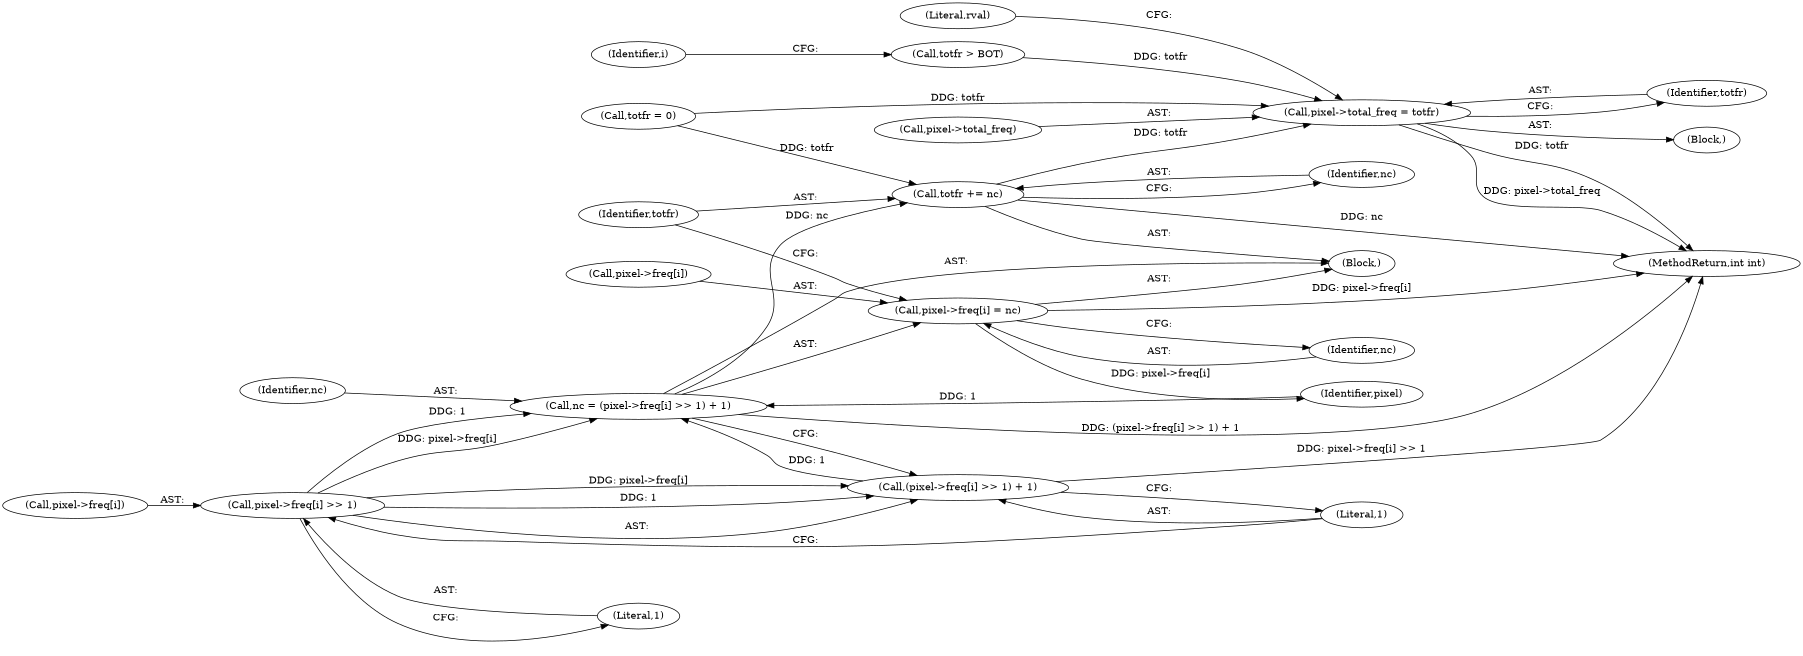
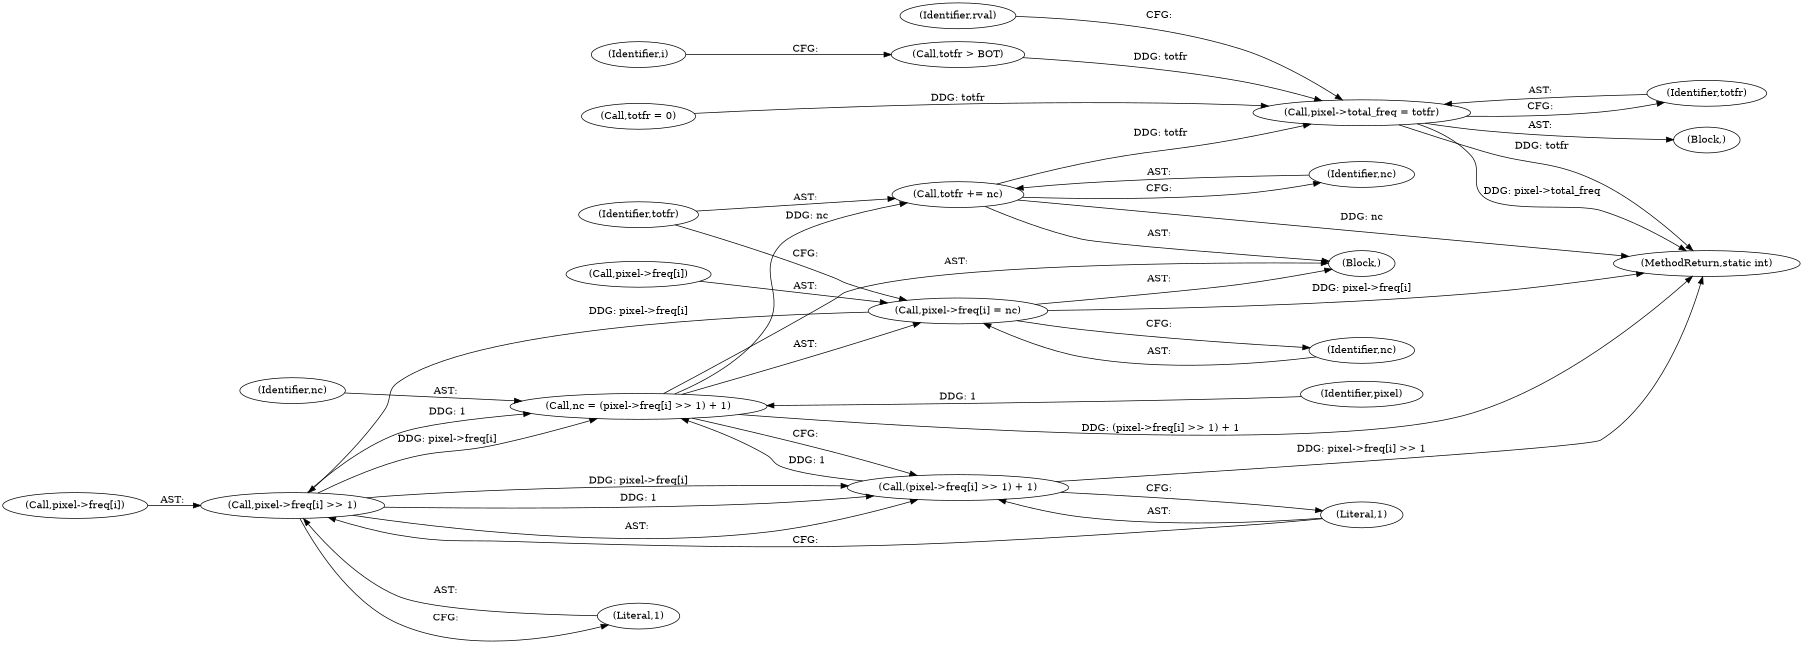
  digraph {
    rankdir=LR
    n1 [label="(Call,pixel->freq[i] >> 1)"]
    n2 [label="(Call,nc = (pixel->freq[i] >> 1) + 1)"]
    n3 [label="(Call,(pixel->freq[i] >> 1) + 1)"]
    n4 [label="(Literal,1)"]
    n5 [label="(Call,pixel->freq[i] = nc)"]
-   n6 [label="(MethodReturn,int int)"]
+   n6 [label="(MethodReturn,static int)"]
    n7 [label="(Block,)"]
    n8 [label="(Call,totfr += nc)"]
    n9 [label="(Literal,1)"]
    n10 [label="(Identifier,nc)"]
    n11 [label="(Call,pixel->total_freq = totfr)"]
    n12 [label="(Identifier,nc)"]
    n13 [label="(Identifier,totfr)"]
    n14 [label="(Block,)"]
    n15 [label="(Identifier,i)"]
    n16 [label="(Call,totfr > BOT)"]
    n17 [label="(Identifier,nc)"]
    n18 [label="(Call,totfr = 0)"]
    n19 [label="(Identifier,pixel)"]
-   n20 [label="(Call,pixel->total_freq)"]
    n21 [label="(Call,pixel->freq[i])"]
-   n22 [label="(Literal,rval)"]
+   n22 [label="(Identifier,rval)"]
    n23 [label="(Call,pixel->freq[i])"]
    n24 [label="(Identifier,totfr)"]
    n1 -> n2 [label="DDG: pixel->freq[i]"]
    n1 -> n2 [label="DDG: 1"]
    n1 -> n3 [label="AST: "]
    n1 -> n3 [label="DDG: pixel->freq[i]"]
    n1 -> n3 [label="DDG: 1"]
    n1 -> n4 [label="CFG: "]
    n2 -> n3 [label="CFG: "]
    n2 -> n5 [label="AST: "]
    n2 -> n6 [label="DDG: (pixel->freq[i] >> 1) + 1"]
    n2 -> n7 [label="AST: "]
    n2 -> n8 [label="DDG: nc"]
    n3 -> n2 [label="DDG: 1"]
    n3 -> n6 [label="DDG: pixel->freq[i] >> 1"]
    n3 -> n9 [label="CFG: "]
    n4 -> n1 [label="AST: "]
-   n5 -> n19 [label="DDG: pixel->freq[i]"]
+   n5 -> n1 [label="DDG: pixel->freq[i]"]
    n5 -> n6 [label="DDG: pixel->freq[i]"]
    n5 -> n7 [label="AST: "]
    n5 -> n10 [label="CFG: "]
    n8 -> n6 [label="DDG: nc"]
    n8 -> n7 [label="AST: "]
    n8 -> n11 [label="DDG: totfr"]
    n8 -> n12 [label="CFG: "]
    n9 -> n1 [label="CFG: "]
    n9 -> n3 [label="AST: "]
    n10 -> n5 [label="AST: "]
    n11 -> n6 [label="DDG: totfr"]
    n11 -> n6 [label="DDG: pixel->total_freq"]
    n11 -> n13 [label="CFG: "]
    n11 -> n14 [label="AST: "]
    n12 -> n8 [label="AST: "]
    n13 -> n11 [label="AST: "]
    n15 -> n16 [label="CFG: "]
    n16 -> n11 [label="DDG: totfr"]
    n17 -> n2 [label="AST: "]
-   n18 -> n8 [label="DDG: totfr"]
    n18 -> n11 [label="DDG: totfr"]
    n19 -> n2 [label="DDG: 1"]
-   n20 -> n11 [label="AST: "]
    n21 -> n5 [label="AST: "]
    n22 -> n11 [label="CFG: "]
    n23 -> n1 [label="AST: "]
    n24 -> n5 [label="CFG: "]
    n24 -> n8 [label="AST: "]
  }
